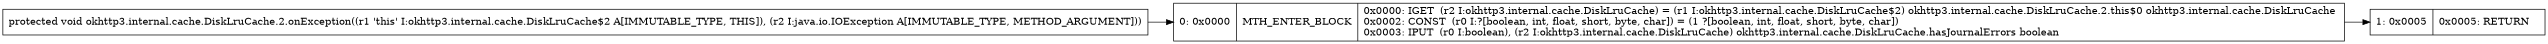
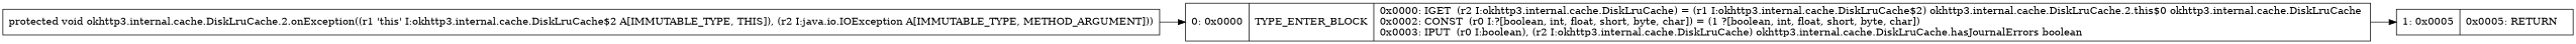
  digraph {
    rankdir=LR
    node [shape=record]
-   n1 [label="{0\:\ 0x0000|MTH_ENTER_BLOCK\l|0x0000: IGET  (r2 I:okhttp3.internal.cache.DiskLruCache) = (r1 I:okhttp3.internal.cache.DiskLruCache$2) okhttp3.internal.cache.DiskLruCache.2.this$0 okhttp3.internal.cache.DiskLruCache \l0x0002: CONST  (r0 I:?[boolean, int, float, short, byte, char]) = (1 ?[boolean, int, float, short, byte, char]) \l0x0003: IPUT  (r0 I:boolean), (r2 I:okhttp3.internal.cache.DiskLruCache) okhttp3.internal.cache.DiskLruCache.hasJournalErrors boolean \l}"]
+   n1 [label="{0\:\ 0x0000|TYPE_ENTER_BLOCK\l|0x0000: IGET  (r2 I:okhttp3.internal.cache.DiskLruCache) = (r1 I:okhttp3.internal.cache.DiskLruCache$2) okhttp3.internal.cache.DiskLruCache.2.this$0 okhttp3.internal.cache.DiskLruCache \l0x0002: CONST  (r0 I:?[boolean, int, float, short, byte, char]) = (1 ?[boolean, int, float, short, byte, char]) \l0x0003: IPUT  (r0 I:boolean), (r2 I:okhttp3.internal.cache.DiskLruCache) okhttp3.internal.cache.DiskLruCache.hasJournalErrors boolean \l}"]
    n2 [label="{1\:\ 0x0005|0x0005: RETURN   \l}"]
    n3 [label="{protected void okhttp3.internal.cache.DiskLruCache.2.onException((r1 'this' I:okhttp3.internal.cache.DiskLruCache$2 A[IMMUTABLE_TYPE, THIS]), (r2 I:java.io.IOException A[IMMUTABLE_TYPE, METHOD_ARGUMENT])) }"]
    n1 -> n2
    n3 -> n1
  }
